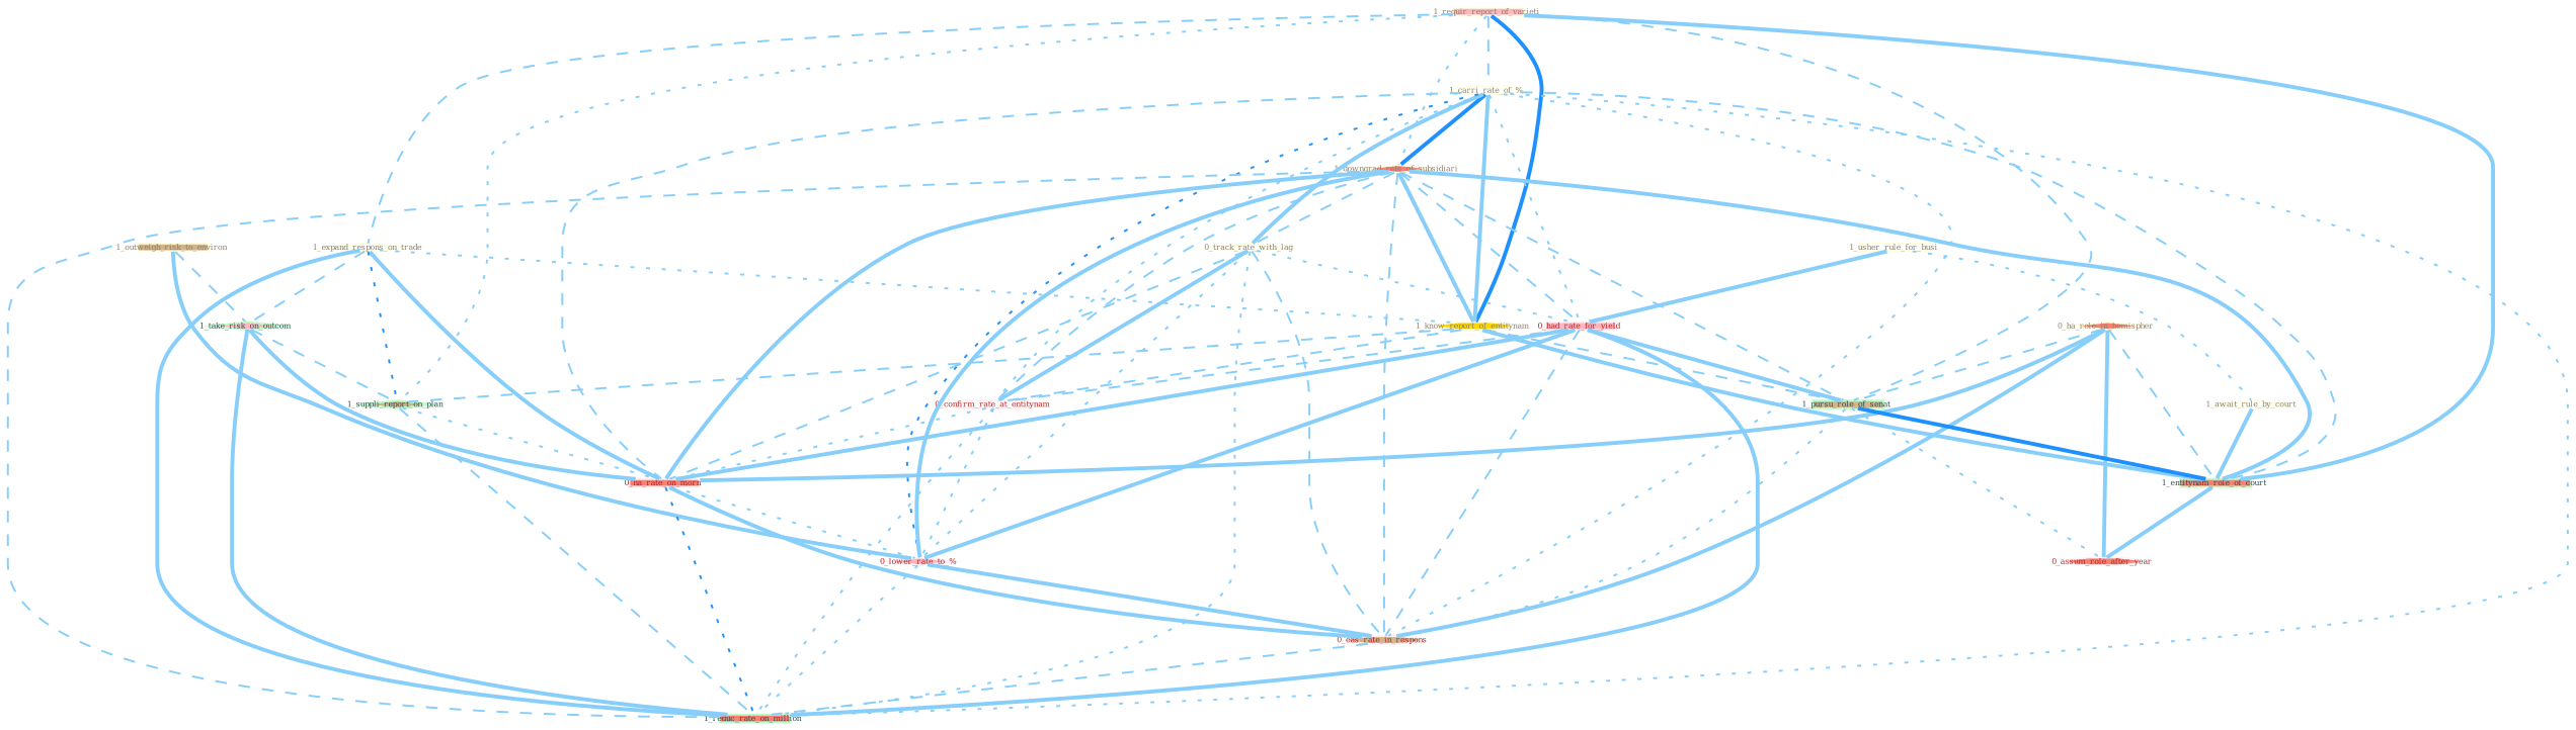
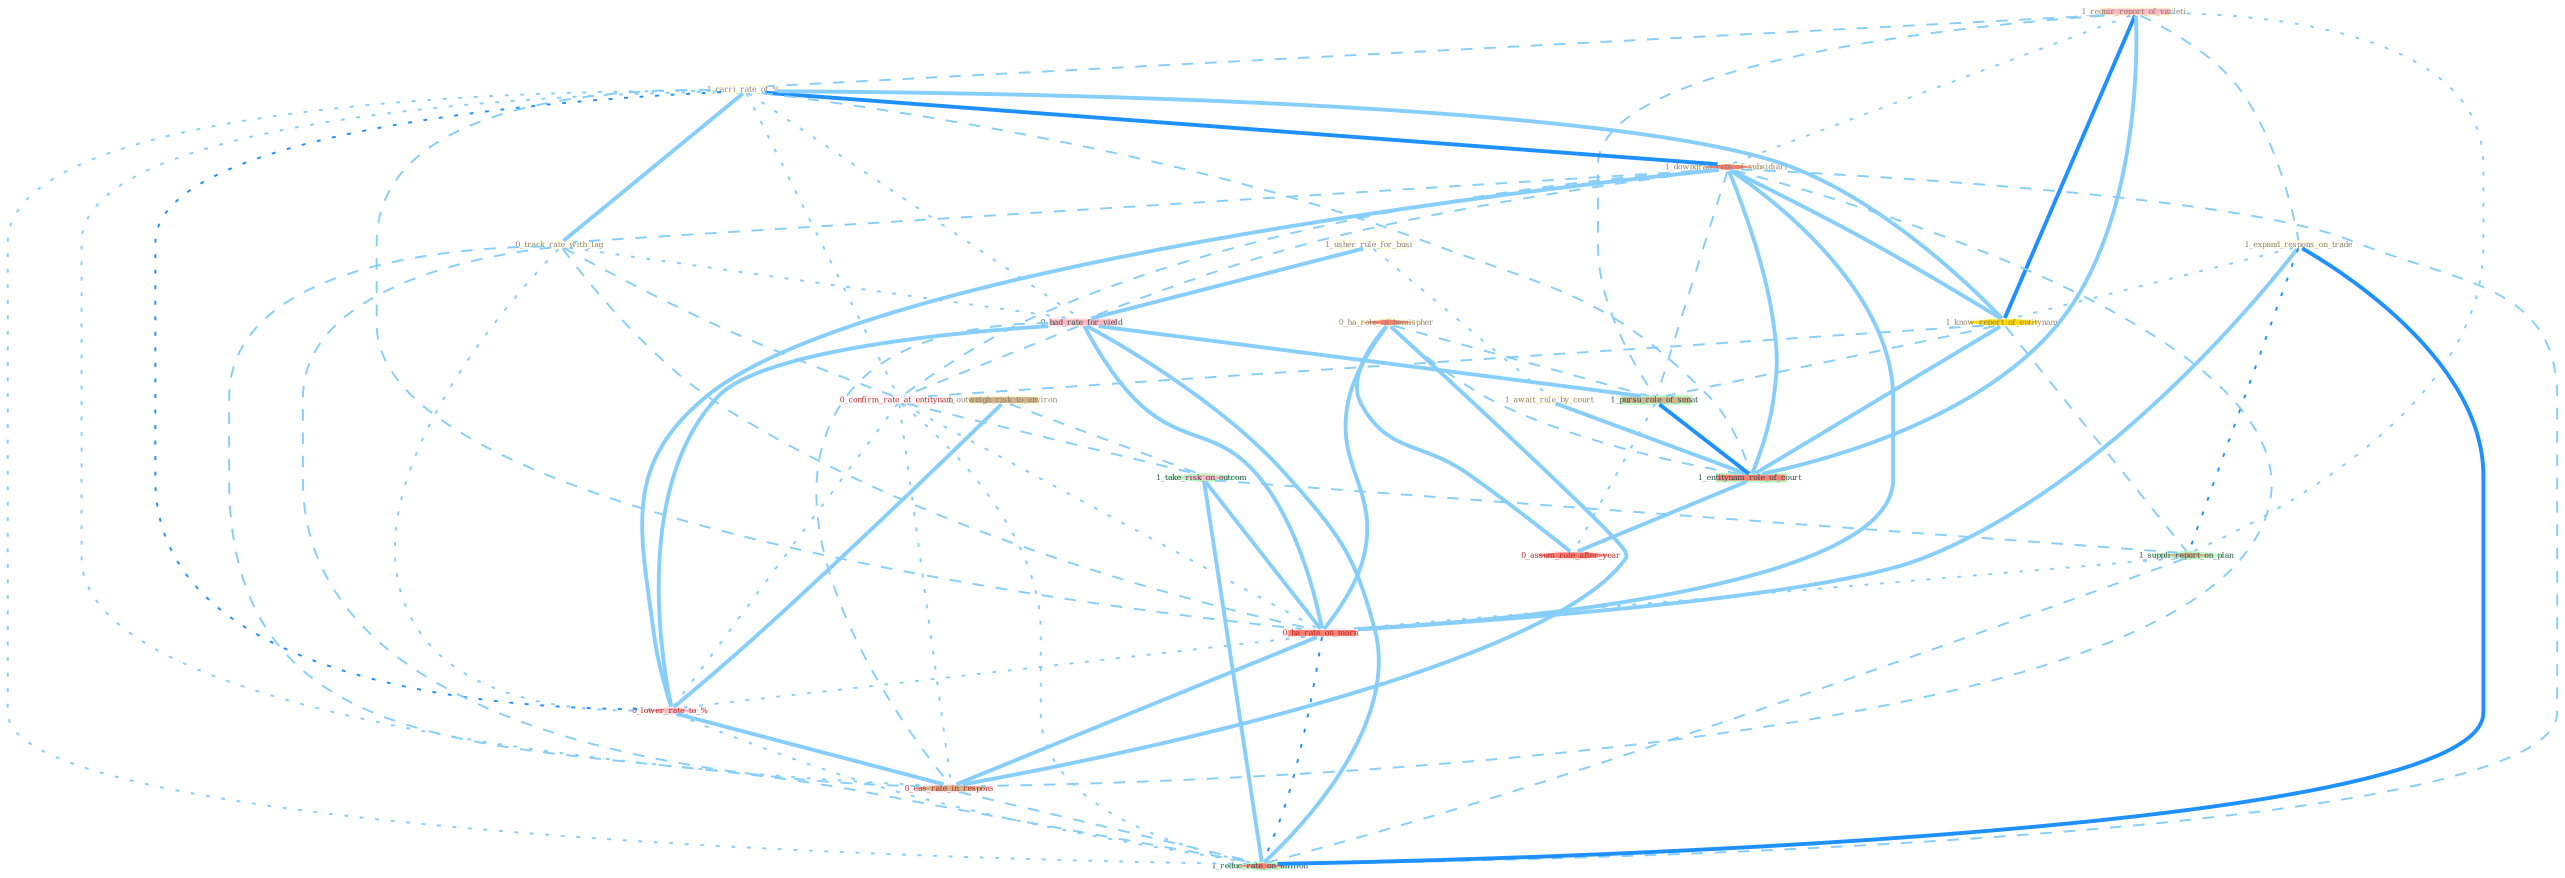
  graph {
    node [color="#ffffe0" fillcolor=salmon fixedsize=true fontcolor="#8b7d6b" fontsize=4 shape=diamond style=filled]
    edge [color="#87cefa" style=bold w=1]
    "0_ha_role_in_hemispher " [height=.06 width=.5]
    "1_requir_report_of_varieti " [fillcolor=lightpink height=.06 shape=box width=.5]
    "1_usher_rule_for_busi " [fillcolor=white height=.06 shape=box width=.5]
    "1_carri_rate_of_% " [fillcolor=white height=.06 shape=octagon width=.5]
    "1_downgrad_rate_of_subsidiari " [height=.06 width=.5]
    "0_track_rate_with_lag " [fillcolor=white height=.06 width=.5]
    "1_outweigh_risk_to_environ " [fillcolor=tan height=.06 shape=box width=.5]
    n8 [fillcolor=white height=.06 label="1_expand_respons_on_trade" width=.5]
    "1_know_report_of_entitynam " [fillcolor=gold height=.06 shape=octagon width=.5]
    "1_await_rule_by_court " [fillcolor=white height=.06 width=.5]
-   "0_had_rate_for_yield " [color="#fff0f5" fillcolor=lightpink fontcolor="#b22222" height=.06 shape=box width=.5]
+   "0_had_rate_for_yield " [color="#fff0f5" fillcolor=lightpink fontcolor="#2f4f4f" height=.06 shape=box width=.5]
    "0_confirm_rate_at_entitynam " [color="#fff0f5" fillcolor=white fontcolor="#b22222" height=.06 shape=note width=.5]
    "0_ha_rate_on_morn " [color="#fff0f5" fontcolor="#b22222" height=.06 shape=note width=.5]
    "0_lower_rate_to_% " [color="#fff0f5" fillcolor=lightpink fontcolor="#b22222" height=.06 width=.5]
    "0_eas_rate_in_respons " [color="#fff0f5" fillcolor=tan fontcolor="#b22222" height=.06 shape=octagon width=.5]
    "0_assum_role_after_year " [color="#fff0f5" fontcolor="#b22222" height=.06 shape=octagon width=.5]
    "1_pursu_role_of_senat " [color="#BDFCC9" fillcolor=tan fontcolor="#2f4f4f" height=.06 shape=box width=.5]
    "1_entitynam_role_of_court " [color="#BDFCC9" fontcolor="#2f4f4f" height=.06 shape=box width=.5]
    "1_suppli_report_on_plan " [color="#BDFCC9" fillcolor=tan fontcolor="#2f4f4f" height=.06 width=.5]
-   "1_reduc_rate_on_million " [color="#BDFCC9" fontcolor="#2f4f4f" height=.06 shape=note width=.5]
+   "1_reduc_rate_on_million " [color="#BDFCC9" fontcolor="#2f4f4f" height=.06 width=.5]
    "1_take_risk_on_outcom " [color="#BDFCC9" fillcolor=lightpink fontcolor="#2f4f4f" height=.06 width=.5]
    subgraph sub_1 {
      "0_ha_role_in_hemispher "
      "1_requir_report_of_varieti "
      "1_usher_rule_for_busi "
      "1_carri_rate_of_% "
      "1_downgrad_rate_of_subsidiari "
      "0_track_rate_with_lag "
      "1_outweigh_risk_to_environ "
      n8
      "1_know_report_of_entitynam "
      "1_await_rule_by_court "
    }
    subgraph sub_2 {
      "0_had_rate_for_yield "
      "0_confirm_rate_at_entitynam "
      "0_ha_rate_on_morn "
      "0_lower_rate_to_% "
      "0_eas_rate_in_respons "
      "0_assum_role_after_year "
    }
    "0_ha_role_in_hemispher " -- "0_ha_rate_on_morn "
    "0_ha_role_in_hemispher " -- "0_eas_rate_in_respons "
    "0_ha_role_in_hemispher " -- "0_assum_role_after_year "
    "0_ha_role_in_hemispher " -- "1_pursu_role_of_senat " [style=dashed]
    "0_ha_role_in_hemispher " -- "1_entitynam_role_of_court " [style=dashed]
    "1_requir_report_of_varieti " -- "1_carri_rate_of_% " [style=dashed]
    "1_requir_report_of_varieti " -- "1_downgrad_rate_of_subsidiari " [style=dotted]
    "1_requir_report_of_varieti " -- n8 [style=dashed]
    "1_requir_report_of_varieti " -- "1_know_report_of_entitynam " [color="#1e90ff" w=2]
    "1_requir_report_of_varieti " -- "1_pursu_role_of_senat " [style=dashed]
    "1_requir_report_of_varieti " -- "1_entitynam_role_of_court "
    "1_requir_report_of_varieti " -- "1_suppli_report_on_plan " [style=dotted]
    "1_usher_rule_for_busi " -- "1_await_rule_by_court " [style=dotted]
    "1_usher_rule_for_busi " -- "0_had_rate_for_yield "
    "1_carri_rate_of_% " -- "1_downgrad_rate_of_subsidiari " [color="#1e90ff" w=2]
    "1_carri_rate_of_% " -- "0_track_rate_with_lag "
    "1_carri_rate_of_% " -- "1_know_report_of_entitynam "
    "1_carri_rate_of_% " -- "0_had_rate_for_yield " [style=dotted]
    "1_carri_rate_of_% " -- "0_confirm_rate_at_entitynam " [style=dotted]
    "1_carri_rate_of_% " -- "0_ha_rate_on_morn " [style=dashed]
    "1_carri_rate_of_% " -- "0_lower_rate_to_% " [color="#1e90ff" style=dotted w=2]
    "1_carri_rate_of_% " -- "0_eas_rate_in_respons " [style=dotted]
    "1_carri_rate_of_% " -- "1_entitynam_role_of_court " [style=dashed]
    "1_carri_rate_of_% " -- "1_reduc_rate_on_million " [style=dotted]
    "1_downgrad_rate_of_subsidiari " -- "0_track_rate_with_lag " [style=dashed]
    "1_downgrad_rate_of_subsidiari " -- "1_know_report_of_entitynam "
    "1_downgrad_rate_of_subsidiari " -- "0_had_rate_for_yield " [style=dashed]
    "1_downgrad_rate_of_subsidiari " -- "0_confirm_rate_at_entitynam " [style=dashed]
    "1_downgrad_rate_of_subsidiari " -- "0_ha_rate_on_morn "
    "1_downgrad_rate_of_subsidiari " -- "0_lower_rate_to_% "
    "1_downgrad_rate_of_subsidiari " -- "0_eas_rate_in_respons " [style=dashed]
    "1_downgrad_rate_of_subsidiari " -- "1_pursu_role_of_senat " [style=dashed]
    "1_downgrad_rate_of_subsidiari " -- "1_entitynam_role_of_court "
    "1_downgrad_rate_of_subsidiari " -- "1_reduc_rate_on_million " [style=dashed]
    "0_track_rate_with_lag " -- "0_had_rate_for_yield " [style=dotted]
-   "0_track_rate_with_lag " -- "0_confirm_rate_at_entitynam "
+   "0_track_rate_with_lag " -- "0_confirm_rate_at_entitynam " [style=dashed]
    "0_track_rate_with_lag " -- "0_ha_rate_on_morn " [style=dashed]
    "0_track_rate_with_lag " -- "0_lower_rate_to_% " [style=dotted]
    "0_track_rate_with_lag " -- "0_eas_rate_in_respons " [style=dashed]
-   "0_track_rate_with_lag " -- "1_reduc_rate_on_million " [style=dotted]
+   "0_track_rate_with_lag " -- "1_reduc_rate_on_million " [style=dashed]
    "1_outweigh_risk_to_environ " -- "0_lower_rate_to_% "
    "1_outweigh_risk_to_environ " -- "1_take_risk_on_outcom " [style=dashed]
    n8 -- "1_know_report_of_entitynam " [style=dotted]
    n8 -- "0_ha_rate_on_morn "
    n8 -- "1_suppli_report_on_plan " [color="#1e90ff" style=dotted w=2]
-   n8 -- "1_reduc_rate_on_million "
-   n8 -- "1_take_risk_on_outcom " [style=dashed]
+   n8 -- "1_reduc_rate_on_million " [color="#1e90ff"]
+   "0_confirm_rate_at_entitynam " -- "1_take_risk_on_outcom " [style=dashed]
    "1_know_report_of_entitynam " -- "0_confirm_rate_at_entitynam " [style=dashed]
    "1_know_report_of_entitynam " -- "1_pursu_role_of_senat " [style=dashed]
    "1_know_report_of_entitynam " -- "1_entitynam_role_of_court "
    "1_know_report_of_entitynam " -- "1_suppli_report_on_plan " [style=dashed]
    "1_await_rule_by_court " -- "1_entitynam_role_of_court "
    "0_had_rate_for_yield " -- "0_confirm_rate_at_entitynam " [style=dashed]
    "0_had_rate_for_yield " -- "0_ha_rate_on_morn "
    "0_had_rate_for_yield " -- "0_lower_rate_to_% "
    "0_had_rate_for_yield " -- "0_eas_rate_in_respons " [style=dashed]
    "0_had_rate_for_yield " -- "1_pursu_role_of_senat "
    "0_had_rate_for_yield " -- "1_reduc_rate_on_million "
    "0_confirm_rate_at_entitynam " -- "0_ha_rate_on_morn " [style=dotted]
    "0_confirm_rate_at_entitynam " -- "0_lower_rate_to_% " [style=dotted]
-   "1_pursu_role_of_senat " -- "0_eas_rate_in_respons " [style=dotted]
+   "0_confirm_rate_at_entitynam " -- "0_eas_rate_in_respons " [style=dotted]
    "0_confirm_rate_at_entitynam " -- "1_reduc_rate_on_million " [style=dotted]
    "0_ha_rate_on_morn " -- "0_lower_rate_to_% " [style=dotted]
    "0_ha_rate_on_morn " -- "0_eas_rate_in_respons "
    "0_ha_rate_on_morn " -- "1_reduc_rate_on_million " [color="#1e90ff" style=dotted w=2]
    "0_lower_rate_to_% " -- "0_eas_rate_in_respons "
    "0_lower_rate_to_% " -- "1_reduc_rate_on_million " [style=dotted]
    "0_eas_rate_in_respons " -- "1_reduc_rate_on_million " [style=dashed]
    "1_pursu_role_of_senat " -- "0_assum_role_after_year " [style=dotted]
    "1_pursu_role_of_senat " -- "1_entitynam_role_of_court " [color="#1e90ff" w=2]
    "1_entitynam_role_of_court " -- "0_assum_role_after_year "
    "1_suppli_report_on_plan " -- "0_ha_rate_on_morn " [style=dotted]
    "1_suppli_report_on_plan " -- "1_reduc_rate_on_million " [style=dashed]
    "1_take_risk_on_outcom " -- "0_ha_rate_on_morn "
    "1_take_risk_on_outcom " -- "1_suppli_report_on_plan " [style=dashed]
    "1_take_risk_on_outcom " -- "1_reduc_rate_on_million "
  }
